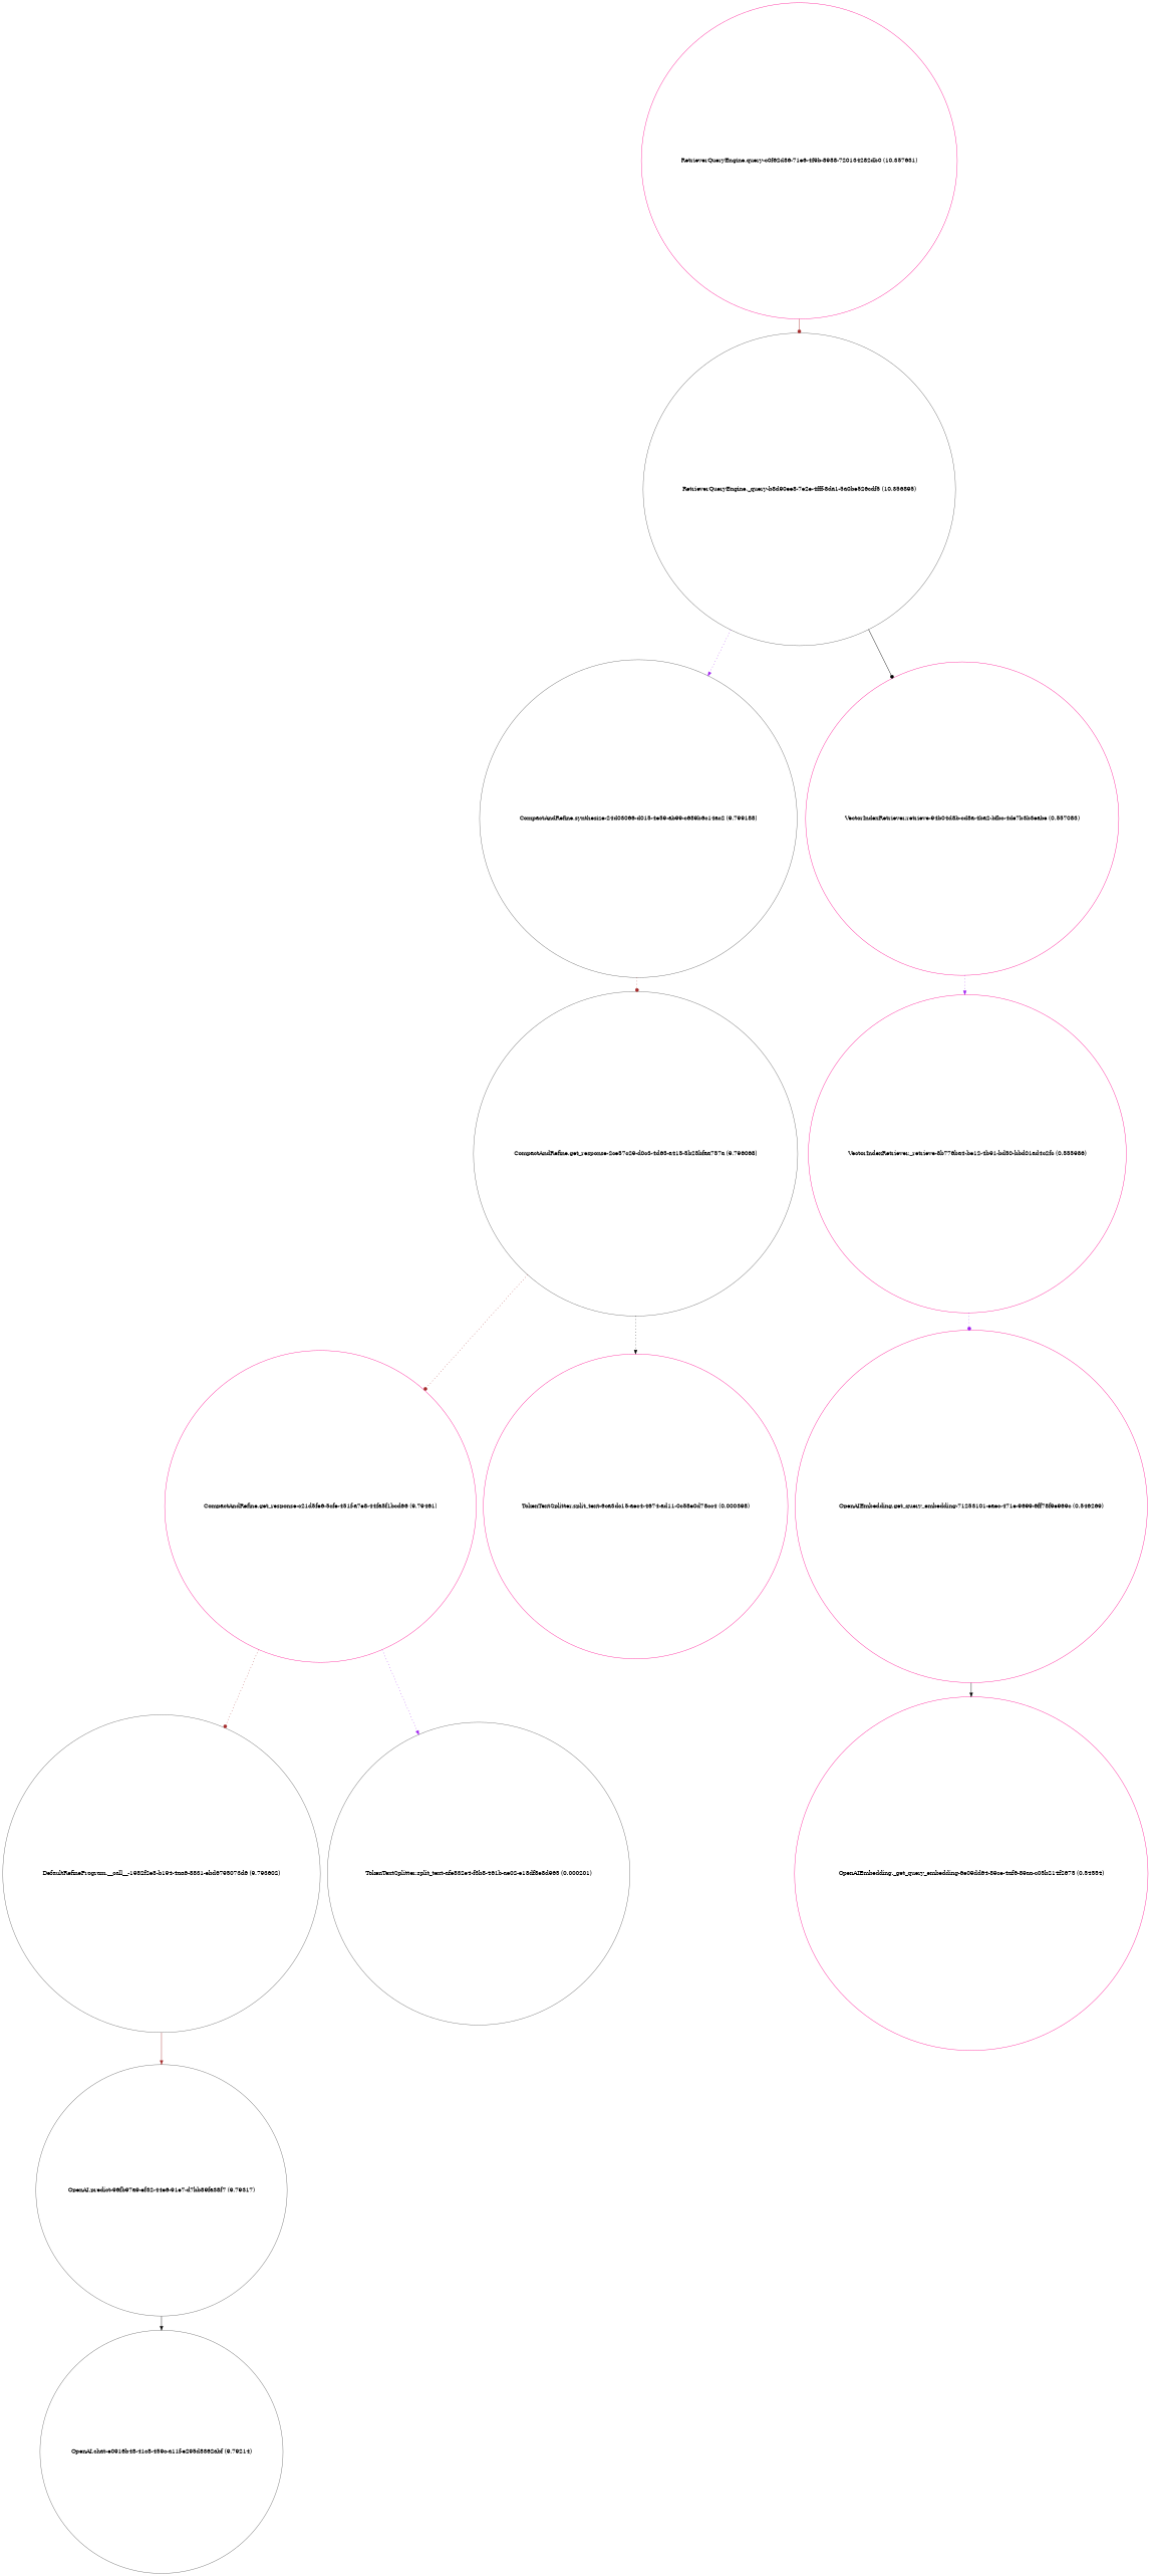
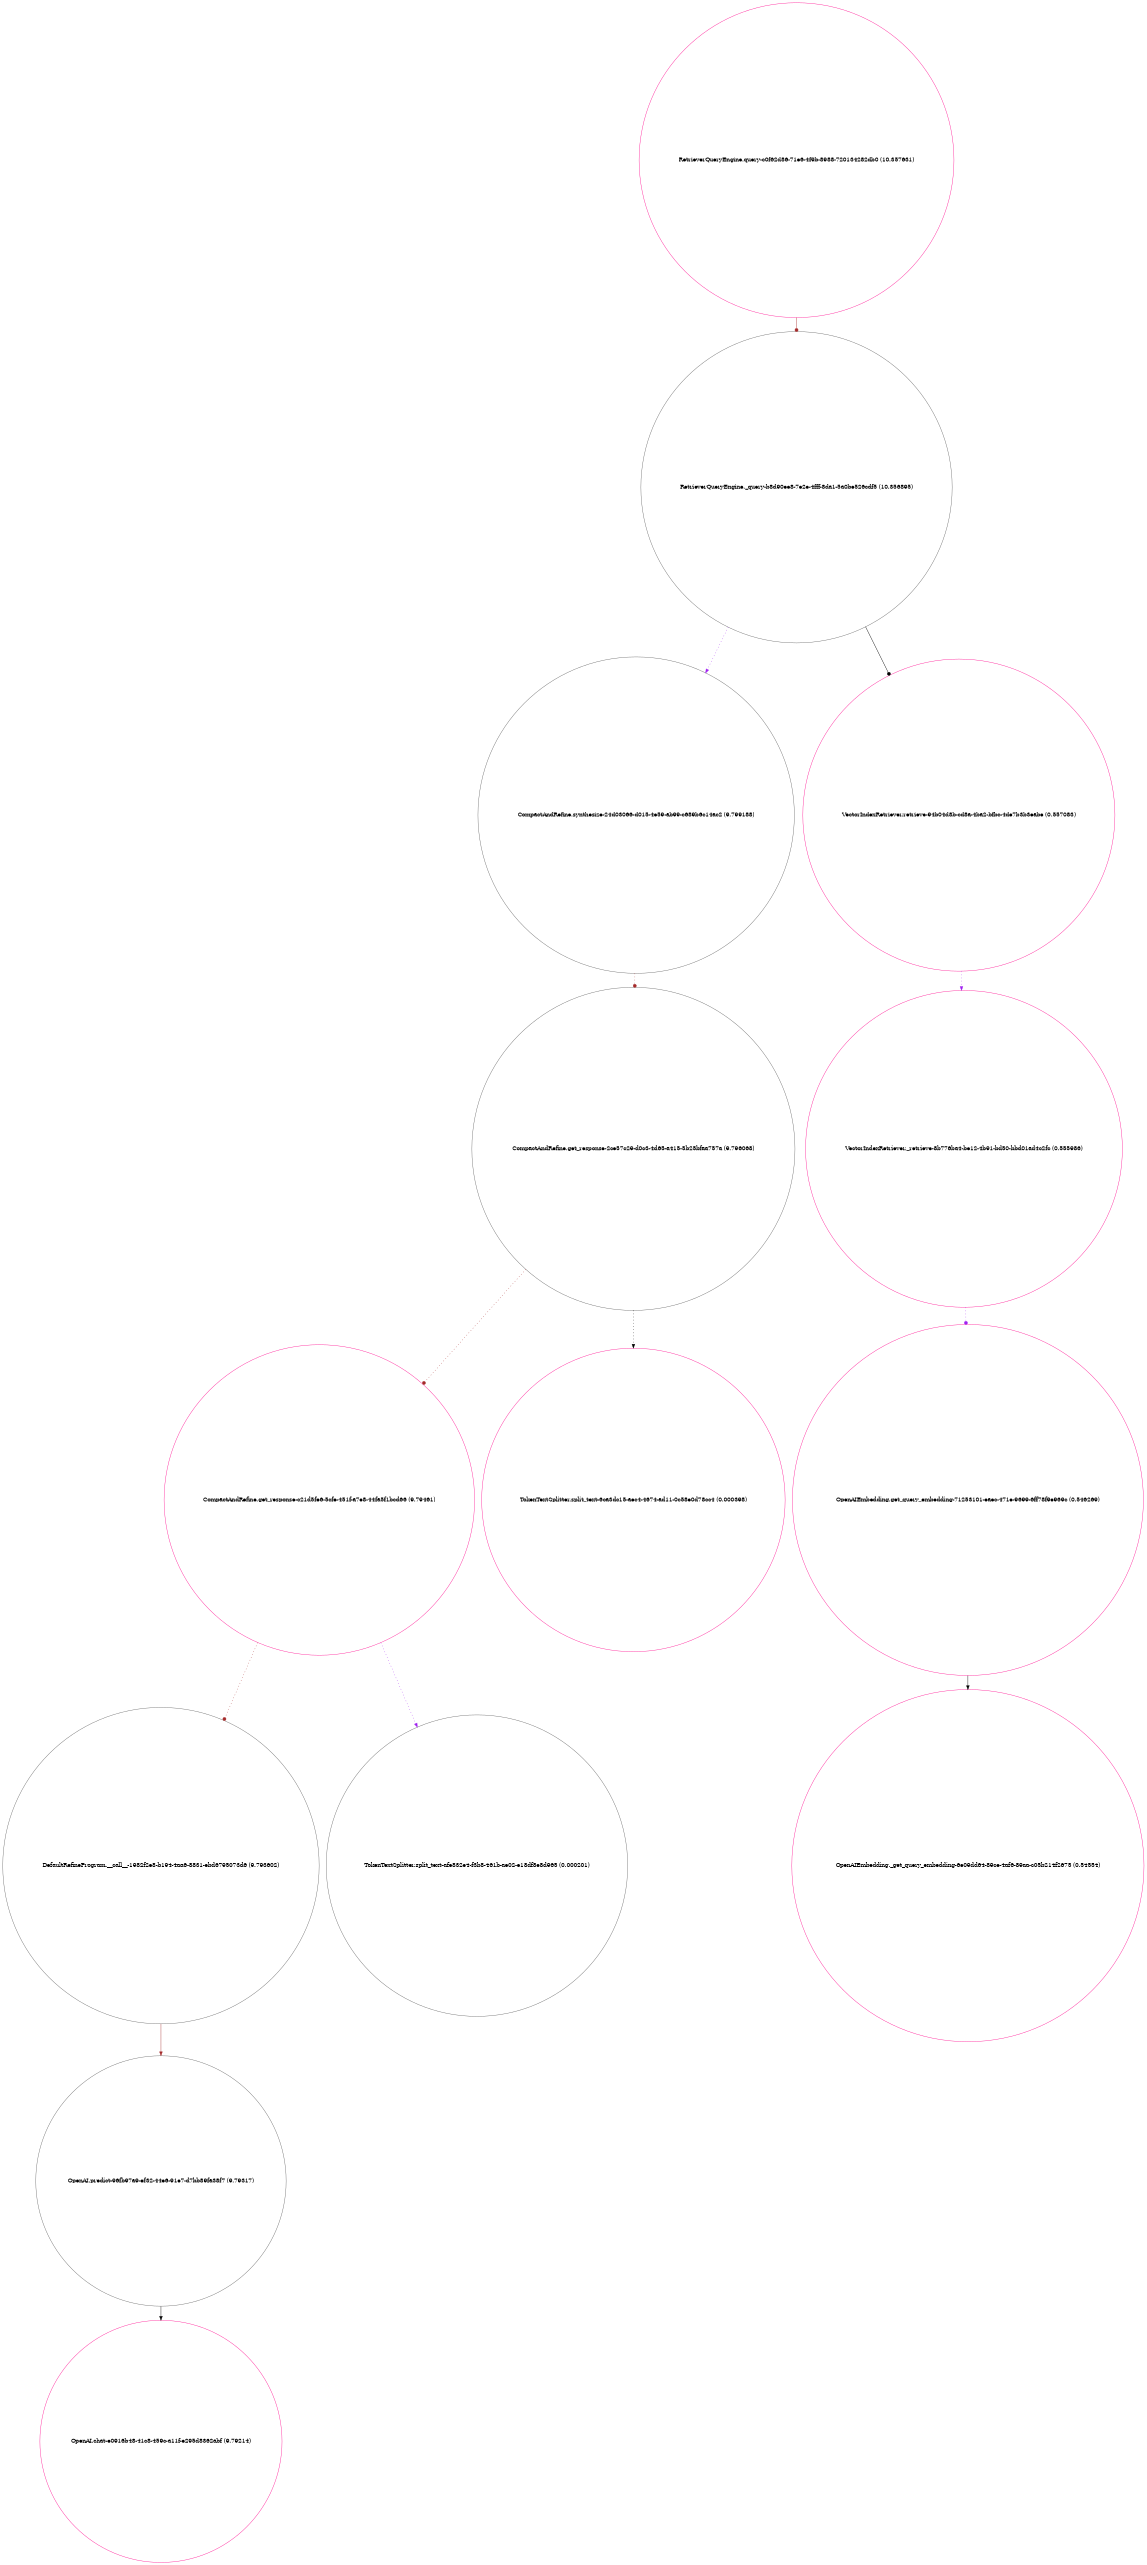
  digraph {
    node [shape=circle color=deeppink]
    edge [color=brown style=dotted arrowhead=normal]
    n1 [label="RetrieverQueryEngine.query-c0f62d86-71e6-4f9b-8988-720134282db0 (10.357631)"]
    n2 [label="RetrieverQueryEngine._query-b8d90ee8-7e2e-4fff-8da1-5a0be526cdf5 (10.356895)" color=gray40]
    n3 [label="CompactAndRefine.synthesize-24d03066-d015-4e59-ab99-c689b6c14ac2 (9.799188)" color=gray40]
    n4 [label="VectorIndexRetriever.retrieve-94b04d8b-cd8a-4ba2-bfbc-4de7b3b3eabe (0.557083)"]
    n5 [label="CompactAndRefine.get_response-2ce57c29-d0c3-4d65-a415-5b25bfaa757a (9.796068)" color=gray40]
    n6 [label="VectorIndexRetriever._retrieve-8b776ba4-be12-4b91-bd50-bbd01ad4c2fc (0.555986)"]
    n7 [label="CompactAndRefine.get_response-c21d5fe6-5cfe-451f-a7e8-44fa5f1bcd66 (9.79461)"]
    n8 [label="TokenTextSplitter.split_text-6ca3dc15-aec4-4674-ad11-0c58e0d78cc4 (0.000398)"]
    n9 [label="OpenAIEmbedding.get_query_embedding-71253101-eaec-471e-9699-6ff78f9e969c (0.546269)"]
    n10 [label="DefaultRefineProgram.__call__-1982f2e8-b194-4aa6-8831-ebd6795073d6 (9.793602)" color=gray40]
    n11 [label="TokenTextSplitter.split_text-afe832e4-f3b8-461b-ae02-e18df8e8d965 (0.000201)" color=gray40]
    n12 [label="OpenAIEmbedding._get_query_embedding-6e09dd64-89ce-4af6-89aa-c05b214f2675 (0.54554)"]
    n13 [label="OpenAI.predict-96fb97a9-ef32-44e6-91e7-d7bb89fa38f7 (9.79317)" color=gray40]
-   n14 [label="OpenAI.chat-e0916b48-41c8-459c-a11f-e295d8362abf (9.79214)" color=gray40]
+   n14 [label="OpenAI.chat-e0916b48-41c8-459c-a11f-e295d8362abf (9.79214)"]
    n1 -> n2 [style=solid arrowhead=dot]
    n2 -> n3 [color=purple]
    n2 -> n4 [color=black style=solid arrowhead=dot]
    n3 -> n5 [arrowhead=dot]
    n4 -> n6 [color=purple]
    n5 -> n7 [arrowhead=dot]
    n5 -> n8 [color=black]
    n6 -> n9 [color=purple arrowhead=dot]
    n7 -> n10 [arrowhead=dot]
    n7 -> n11 [color=purple]
    n9 -> n12 [color=black style=solid]
    n10 -> n13 [style=solid]
    n13 -> n14 [color=black style=solid]
  }
